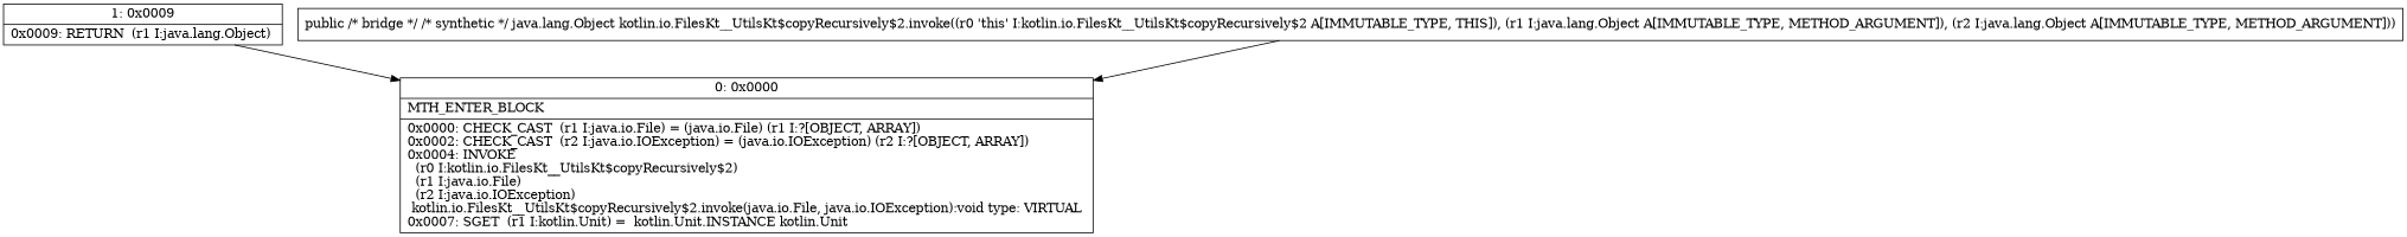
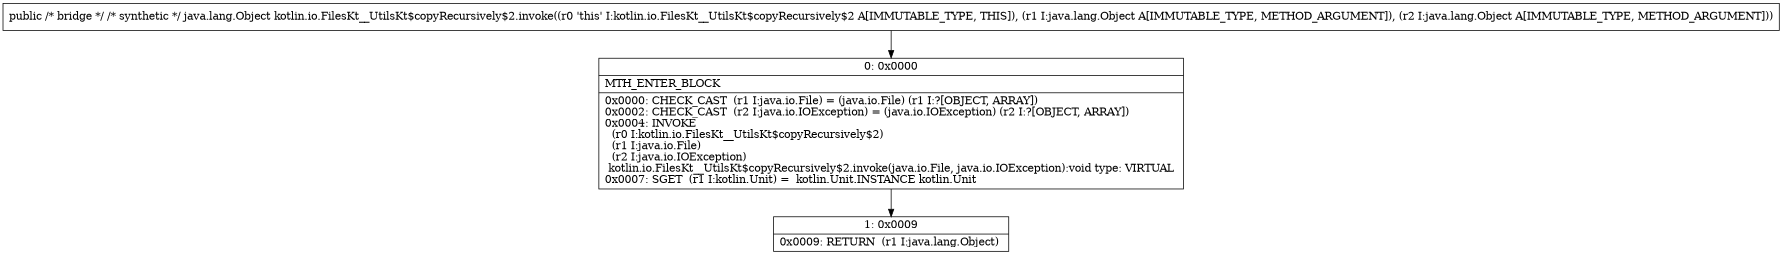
  digraph {
    node [shape=record]
    n1 [label="{0\:\ 0x0000|MTH_ENTER_BLOCK\l|0x0000: CHECK_CAST  (r1 I:java.io.File) = (java.io.File) (r1 I:?[OBJECT, ARRAY]) \l0x0002: CHECK_CAST  (r2 I:java.io.IOException) = (java.io.IOException) (r2 I:?[OBJECT, ARRAY]) \l0x0004: INVOKE  \l  (r0 I:kotlin.io.FilesKt__UtilsKt$copyRecursively$2)\l  (r1 I:java.io.File)\l  (r2 I:java.io.IOException)\l kotlin.io.FilesKt__UtilsKt$copyRecursively$2.invoke(java.io.File, java.io.IOException):void type: VIRTUAL \l0x0007: SGET  (r1 I:kotlin.Unit) =  kotlin.Unit.INSTANCE kotlin.Unit \l}"]
    n2 [label="{1\:\ 0x0009|0x0009: RETURN  (r1 I:java.lang.Object) \l}"]
    n3 [label="{public \/* bridge *\/ \/* synthetic *\/ java.lang.Object kotlin.io.FilesKt__UtilsKt$copyRecursively$2.invoke((r0 'this' I:kotlin.io.FilesKt__UtilsKt$copyRecursively$2 A[IMMUTABLE_TYPE, THIS]), (r1 I:java.lang.Object A[IMMUTABLE_TYPE, METHOD_ARGUMENT]), (r2 I:java.lang.Object A[IMMUTABLE_TYPE, METHOD_ARGUMENT])) }"]
-   n2 -> n1
+   n1 -> n2
    n3 -> n1
  }
